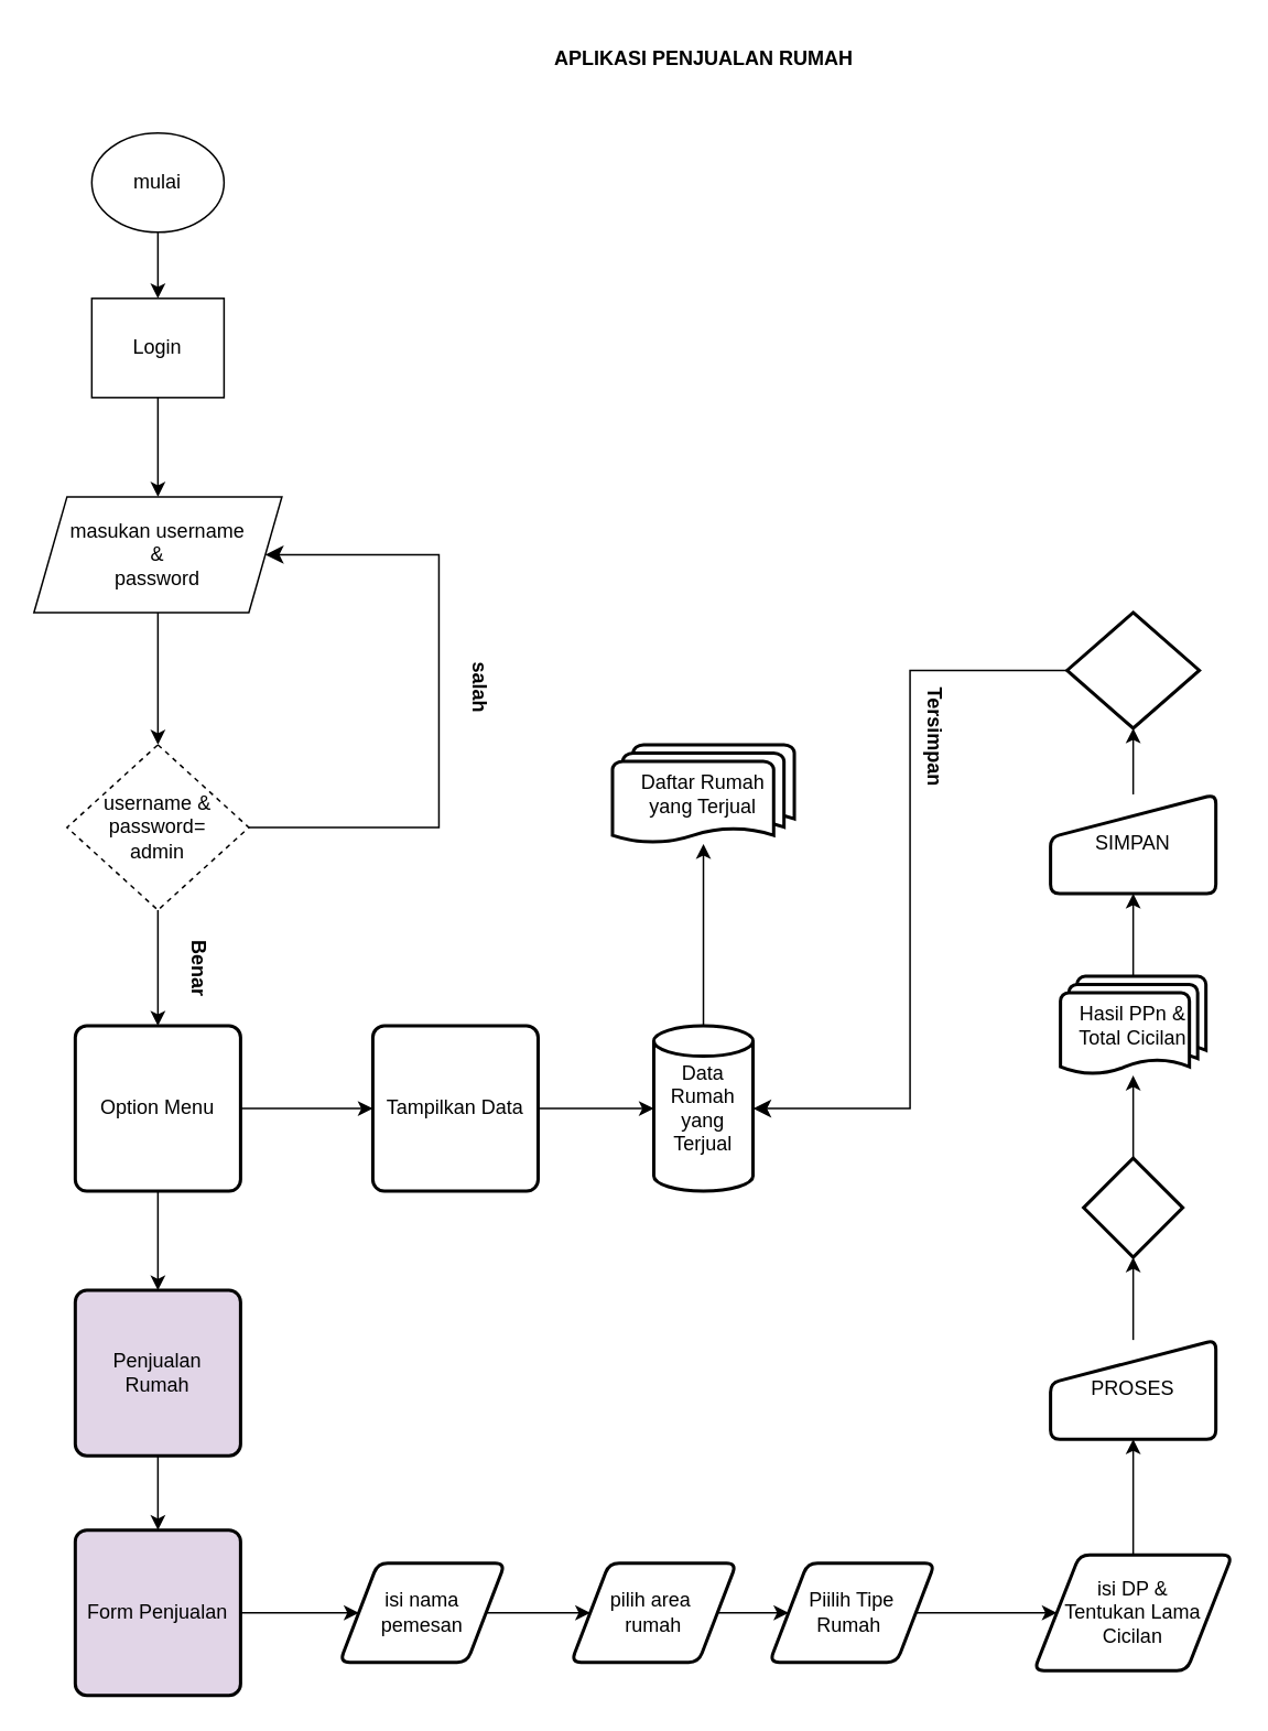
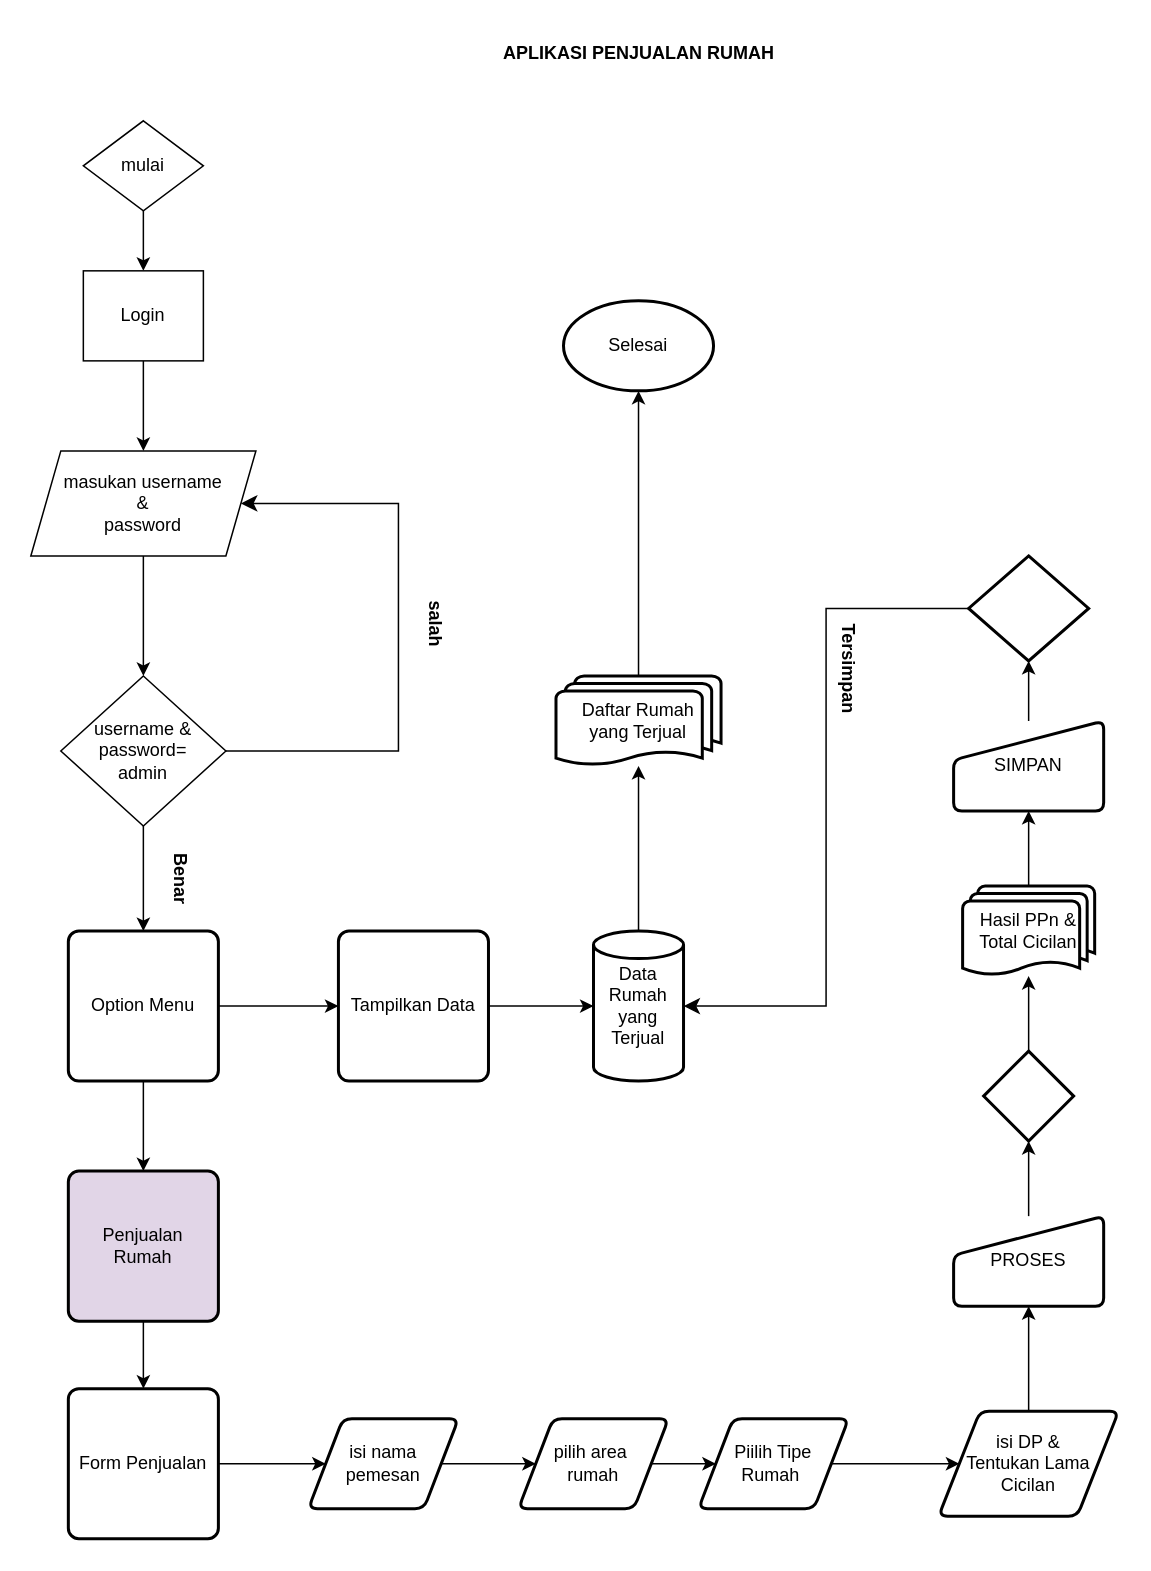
  <mxCell id="0" />
  <mxCell id="1" parent="0" />
  <mxCell id="2" value="APLIKASI PENJUALAN RUMAH" style="text;html=1;align=center;verticalAlign=middle;resizable=0;points=[];autosize=1;fontStyle=1" parent="1" vertex="1"><mxGeometry x="325" y="20" width="200" height="30" as="geometry" /></mxCell>
- <mxCell id="3" value="mulai" style="ellipse;whiteSpace=wrap;html=1;" parent="1" vertex="1"><mxGeometry x="55" y="80" width="80" height="60" as="geometry" /></mxCell>
+ <mxCell id="3" value="mulai" style="rhombus;whiteSpace=wrap;html=1;" parent="1" vertex="1"><mxGeometry x="55" y="80" width="80" height="60" as="geometry" /></mxCell>
  <mxCell id="4" value="" style="edgeStyle=orthogonalEdgeStyle;rounded=0;orthogonalLoop=1;jettySize=auto;html=1;" parent="1" source="3" target="6" edge="1"><mxGeometry relative="1" as="geometry" /></mxCell>
  <mxCell id="5" value="" style="edgeStyle=orthogonalEdgeStyle;rounded=0;orthogonalLoop=1;jettySize=auto;html=1;" parent="1" source="6" target="8" edge="1"><mxGeometry relative="1" as="geometry" /></mxCell>
  <mxCell id="6" value="Login" style="rounded=0;whiteSpace=wrap;html=1;" parent="1" vertex="1"><mxGeometry x="55" y="180" width="80" height="60" as="geometry" /></mxCell>
  <mxCell id="7" value="" style="edgeStyle=orthogonalEdgeStyle;rounded=0;orthogonalLoop=1;jettySize=auto;html=1;" edge="1" parent="1" source="8" target="10"><mxGeometry relative="1" as="geometry" /></mxCell>
  <mxCell id="8" value="masukan username&lt;br&gt;&amp;amp;&lt;br&gt;password" style="shape=parallelogram;perimeter=parallelogramPerimeter;whiteSpace=wrap;html=1;fixedSize=1;size=20;" parent="1" vertex="1"><mxGeometry x="20" y="300" width="150" height="70" as="geometry" /></mxCell>
  <mxCell id="9" value="" style="edgeStyle=orthogonalEdgeStyle;rounded=0;orthogonalLoop=1;jettySize=auto;html=1;" edge="1" parent="1" source="10" target="20"><mxGeometry relative="1" as="geometry" /></mxCell>
- <mxCell id="10" value="username &amp;amp; password=&lt;br&gt;admin" style="rhombus;whiteSpace=wrap;html=1;dashed=1;" parent="1" vertex="1"><mxGeometry x="40" y="450" width="110" height="100" as="geometry" /></mxCell>
+ <mxCell id="10" value="username &amp;amp; password=&lt;br&gt;admin" style="rhombus;whiteSpace=wrap;html=1;" parent="1" vertex="1"><mxGeometry x="40" y="450" width="110" height="100" as="geometry" /></mxCell>
  <mxCell id="11" value="" style="edgeStyle=elbowEdgeStyle;elbow=horizontal;endArrow=classic;html=1;curved=0;rounded=0;endSize=8;startSize=8;exitX=1;exitY=0.5;exitDx=0;exitDy=0;" edge="1" parent="1" source="10" target="8"><mxGeometry width="50" height="50" relative="1" as="geometry"><mxPoint x="415" y="560" as="sourcePoint" /><mxPoint x="445" y="350" as="targetPoint" /><Array as="points"><mxPoint x="265" y="430" /></Array></mxGeometry></mxCell>
  <mxCell id="12" value="salah" style="text;html=1;align=center;verticalAlign=middle;resizable=0;points=[];autosize=1;strokeColor=none;fillColor=none;rotation=90;fontStyle=1" vertex="1" parent="1"><mxGeometry x="265" y="400" width="50" height="30" as="geometry" /></mxCell>
  <mxCell id="13" value="Benar" style="text;html=1;align=center;verticalAlign=middle;resizable=0;points=[];autosize=1;strokeColor=none;fillColor=none;rotation=90;fontStyle=1" vertex="1" parent="1"><mxGeometry x="90" y="570" width="60" height="30" as="geometry" /></mxCell>
  <mxCell id="14" value="" style="edgeStyle=orthogonalEdgeStyle;rounded=0;orthogonalLoop=1;jettySize=auto;html=1;" edge="1" parent="1" source="15" target="46"><mxGeometry relative="1" as="geometry" /></mxCell>
  <mxCell id="15" value="Penjualan &lt;br&gt;Rumah" style="rounded=1;whiteSpace=wrap;html=1;absoluteArcSize=1;arcSize=14;strokeWidth=2;fillColor=#e1d5e7;" vertex="1" parent="1"><mxGeometry x="45" y="780" width="100" height="100" as="geometry" /></mxCell>
  <mxCell id="16" value="" style="edgeStyle=orthogonalEdgeStyle;rounded=0;orthogonalLoop=1;jettySize=auto;html=1;" edge="1" parent="1" source="17" target="32"><mxGeometry relative="1" as="geometry" /></mxCell>
  <mxCell id="17" value="Tampilkan Data" style="rounded=1;whiteSpace=wrap;html=1;absoluteArcSize=1;arcSize=14;strokeWidth=2;" vertex="1" parent="1"><mxGeometry x="225" y="620" width="100" height="100" as="geometry" /></mxCell>
  <mxCell id="18" value="" style="edgeStyle=orthogonalEdgeStyle;rounded=0;orthogonalLoop=1;jettySize=auto;html=1;" edge="1" parent="1" source="20" target="17"><mxGeometry relative="1" as="geometry" /></mxCell>
  <mxCell id="19" value="" style="edgeStyle=orthogonalEdgeStyle;rounded=0;orthogonalLoop=1;jettySize=auto;html=1;" edge="1" parent="1" source="20" target="15"><mxGeometry relative="1" as="geometry" /></mxCell>
  <mxCell id="20" value="Option Menu" style="rounded=1;whiteSpace=wrap;html=1;absoluteArcSize=1;arcSize=14;strokeWidth=2;" vertex="1" parent="1"><mxGeometry x="45" y="620" width="100" height="100" as="geometry" /></mxCell>
  <mxCell id="21" value="" style="edgeStyle=orthogonalEdgeStyle;rounded=0;orthogonalLoop=1;jettySize=auto;html=1;" edge="1" parent="1" source="22" target="24"><mxGeometry relative="1" as="geometry" /></mxCell>
  <mxCell id="22" value="isi nama&lt;br&gt;pemesan" style="shape=parallelogram;html=1;strokeWidth=2;perimeter=parallelogramPerimeter;whiteSpace=wrap;rounded=1;arcSize=12;size=0.23;" vertex="1" parent="1"><mxGeometry x="205" y="945" width="100" height="60" as="geometry" /></mxCell>
  <mxCell id="23" value="" style="edgeStyle=orthogonalEdgeStyle;rounded=0;orthogonalLoop=1;jettySize=auto;html=1;" edge="1" parent="1" source="24" target="26"><mxGeometry relative="1" as="geometry" /></mxCell>
  <mxCell id="24" value="pilih area&amp;nbsp;&lt;br&gt;rumah" style="shape=parallelogram;html=1;strokeWidth=2;perimeter=parallelogramPerimeter;whiteSpace=wrap;rounded=1;arcSize=12;size=0.23;" vertex="1" parent="1"><mxGeometry x="345" y="945" width="100" height="60" as="geometry" /></mxCell>
  <mxCell id="25" value="" style="edgeStyle=orthogonalEdgeStyle;rounded=0;orthogonalLoop=1;jettySize=auto;html=1;" edge="1" parent="1" source="26" target="28"><mxGeometry relative="1" as="geometry" /></mxCell>
  <mxCell id="26" value="Piilih Tipe&lt;br&gt;Rumah&amp;nbsp;" style="shape=parallelogram;html=1;strokeWidth=2;perimeter=parallelogramPerimeter;whiteSpace=wrap;rounded=1;arcSize=12;size=0.23;" vertex="1" parent="1"><mxGeometry x="465" y="945" width="100" height="60" as="geometry" /></mxCell>
  <mxCell id="27" value="" style="edgeStyle=orthogonalEdgeStyle;rounded=0;orthogonalLoop=1;jettySize=auto;html=1;" edge="1" parent="1" source="28" target="34"><mxGeometry relative="1" as="geometry" /></mxCell>
  <mxCell id="28" value="isi DP &amp;amp;&lt;br&gt;Tentukan Lama&lt;br&gt;Cicilan" style="shape=parallelogram;html=1;strokeWidth=2;perimeter=parallelogramPerimeter;whiteSpace=wrap;rounded=1;arcSize=12;size=0.23;" vertex="1" parent="1"><mxGeometry x="625" y="940" width="120" height="70" as="geometry" /></mxCell>
  <mxCell id="29" value="" style="edgeStyle=orthogonalEdgeStyle;rounded=0;orthogonalLoop=1;jettySize=auto;html=1;" edge="1" parent="1" source="30" target="36"><mxGeometry relative="1" as="geometry" /></mxCell>
  <mxCell id="30" value="" style="strokeWidth=2;html=1;shape=mxgraph.flowchart.decision;whiteSpace=wrap;" vertex="1" parent="1"><mxGeometry x="655" y="700" width="60" height="60" as="geometry" /></mxCell>
  <mxCell id="31" value="" style="edgeStyle=orthogonalEdgeStyle;rounded=0;orthogonalLoop=1;jettySize=auto;html=1;" edge="1" parent="1" source="32" target="43"><mxGeometry relative="1" as="geometry" /></mxCell>
  <mxCell id="32" value="Data Rumah yang Terjual" style="strokeWidth=2;html=1;shape=mxgraph.flowchart.direct_data;whiteSpace=wrap;direction=north;" vertex="1" parent="1"><mxGeometry x="395" y="620" width="60" height="100" as="geometry" /></mxCell>
  <mxCell id="33" value="" style="edgeStyle=orthogonalEdgeStyle;rounded=0;orthogonalLoop=1;jettySize=auto;html=1;" edge="1" parent="1" source="34" target="30"><mxGeometry relative="1" as="geometry" /></mxCell>
  <mxCell id="34" value="PROSES" style="html=1;strokeWidth=2;shape=manualInput;whiteSpace=wrap;rounded=1;size=26;arcSize=11;" vertex="1" parent="1"><mxGeometry x="635" y="810" width="100" height="60" as="geometry" /></mxCell>
  <mxCell id="35" value="" style="edgeStyle=orthogonalEdgeStyle;rounded=0;orthogonalLoop=1;jettySize=auto;html=1;" edge="1" parent="1" source="36" target="38"><mxGeometry relative="1" as="geometry" /></mxCell>
  <mxCell id="36" value="Hasil PPn &amp;amp;&lt;br&gt;Total Cicilan" style="strokeWidth=2;html=1;shape=mxgraph.flowchart.multi-document;whiteSpace=wrap;" vertex="1" parent="1"><mxGeometry x="641" y="590" width="88" height="60" as="geometry" /></mxCell>
  <mxCell id="37" value="" style="edgeStyle=orthogonalEdgeStyle;rounded=0;orthogonalLoop=1;jettySize=auto;html=1;" edge="1" parent="1" source="38" target="39"><mxGeometry relative="1" as="geometry" /></mxCell>
  <mxCell id="38" value="SIMPAN" style="html=1;strokeWidth=2;shape=manualInput;whiteSpace=wrap;rounded=1;size=26;arcSize=11;" vertex="1" parent="1"><mxGeometry x="635" y="480" width="100" height="60" as="geometry" /></mxCell>
  <mxCell id="39" value="" style="strokeWidth=2;html=1;shape=mxgraph.flowchart.decision;whiteSpace=wrap;" vertex="1" parent="1"><mxGeometry x="645" y="370" width="80" height="70" as="geometry" /></mxCell>
  <mxCell id="40" value="" style="edgeStyle=elbowEdgeStyle;elbow=horizontal;endArrow=classic;html=1;curved=0;rounded=0;endSize=8;startSize=8;exitX=0;exitY=0.5;exitDx=0;exitDy=0;exitPerimeter=0;entryX=0.5;entryY=1;entryDx=0;entryDy=0;entryPerimeter=0;" edge="1" parent="1" source="39" target="32"><mxGeometry width="50" height="50" relative="1" as="geometry"><mxPoint x="445" y="570" as="sourcePoint" /><mxPoint x="555" y="460" as="targetPoint" /></mxGeometry></mxCell>
  <mxCell id="41" value="Tersimpan" style="text;html=1;align=center;verticalAlign=middle;resizable=0;points=[];autosize=1;strokeColor=none;fillColor=none;rotation=90;fontStyle=1" vertex="1" parent="1"><mxGeometry x="525" y="430" width="80" height="30" as="geometry" /></mxCell>
+ <mxCell id="42" value="" style="edgeStyle=orthogonalEdgeStyle;rounded=0;orthogonalLoop=1;jettySize=auto;html=1;" edge="1" parent="1" source="43" target="44"><mxGeometry relative="1" as="geometry" /></mxCell>
  <mxCell id="43" value="Daftar Rumah&lt;br&gt;yang Terjual" style="strokeWidth=2;html=1;shape=mxgraph.flowchart.multi-document;whiteSpace=wrap;" vertex="1" parent="1"><mxGeometry x="370" y="450" width="110" height="60" as="geometry" /></mxCell>
+ <mxCell id="44" value="Selesai" style="strokeWidth=2;html=1;shape=mxgraph.flowchart.start_1;whiteSpace=wrap;" vertex="1" parent="1"><mxGeometry x="375" y="200" width="100" height="60" as="geometry" /></mxCell>
  <mxCell id="45" value="" style="edgeStyle=orthogonalEdgeStyle;rounded=0;orthogonalLoop=1;jettySize=auto;html=1;" edge="1" parent="1" source="46" target="22"><mxGeometry relative="1" as="geometry" /></mxCell>
- <mxCell id="46" value="Form Penjualan" style="rounded=1;whiteSpace=wrap;html=1;absoluteArcSize=1;arcSize=14;strokeWidth=2;fillColor=#e1d5e7;" vertex="1" parent="1"><mxGeometry x="45" y="925" width="100" height="100" as="geometry" /></mxCell>
+ <mxCell id="46" value="Form Penjualan" style="rounded=1;whiteSpace=wrap;html=1;absoluteArcSize=1;arcSize=14;strokeWidth=2;" vertex="1" parent="1"><mxGeometry x="45" y="925" width="100" height="100" as="geometry" /></mxCell>
